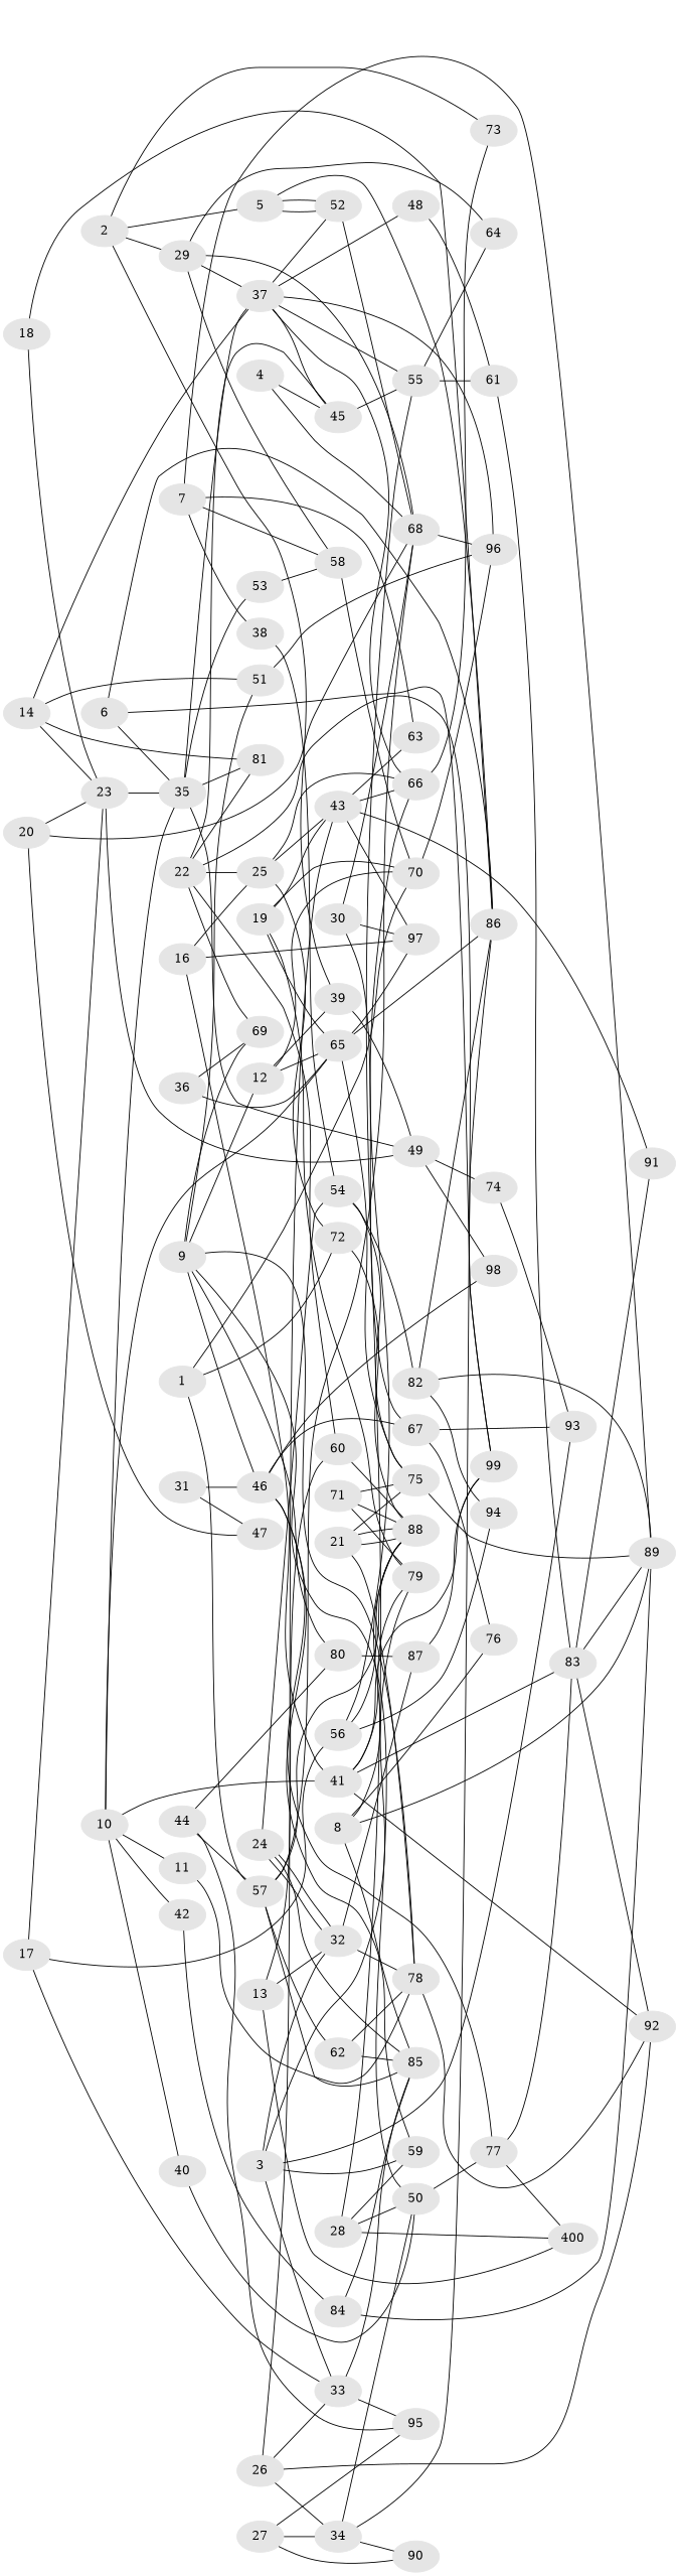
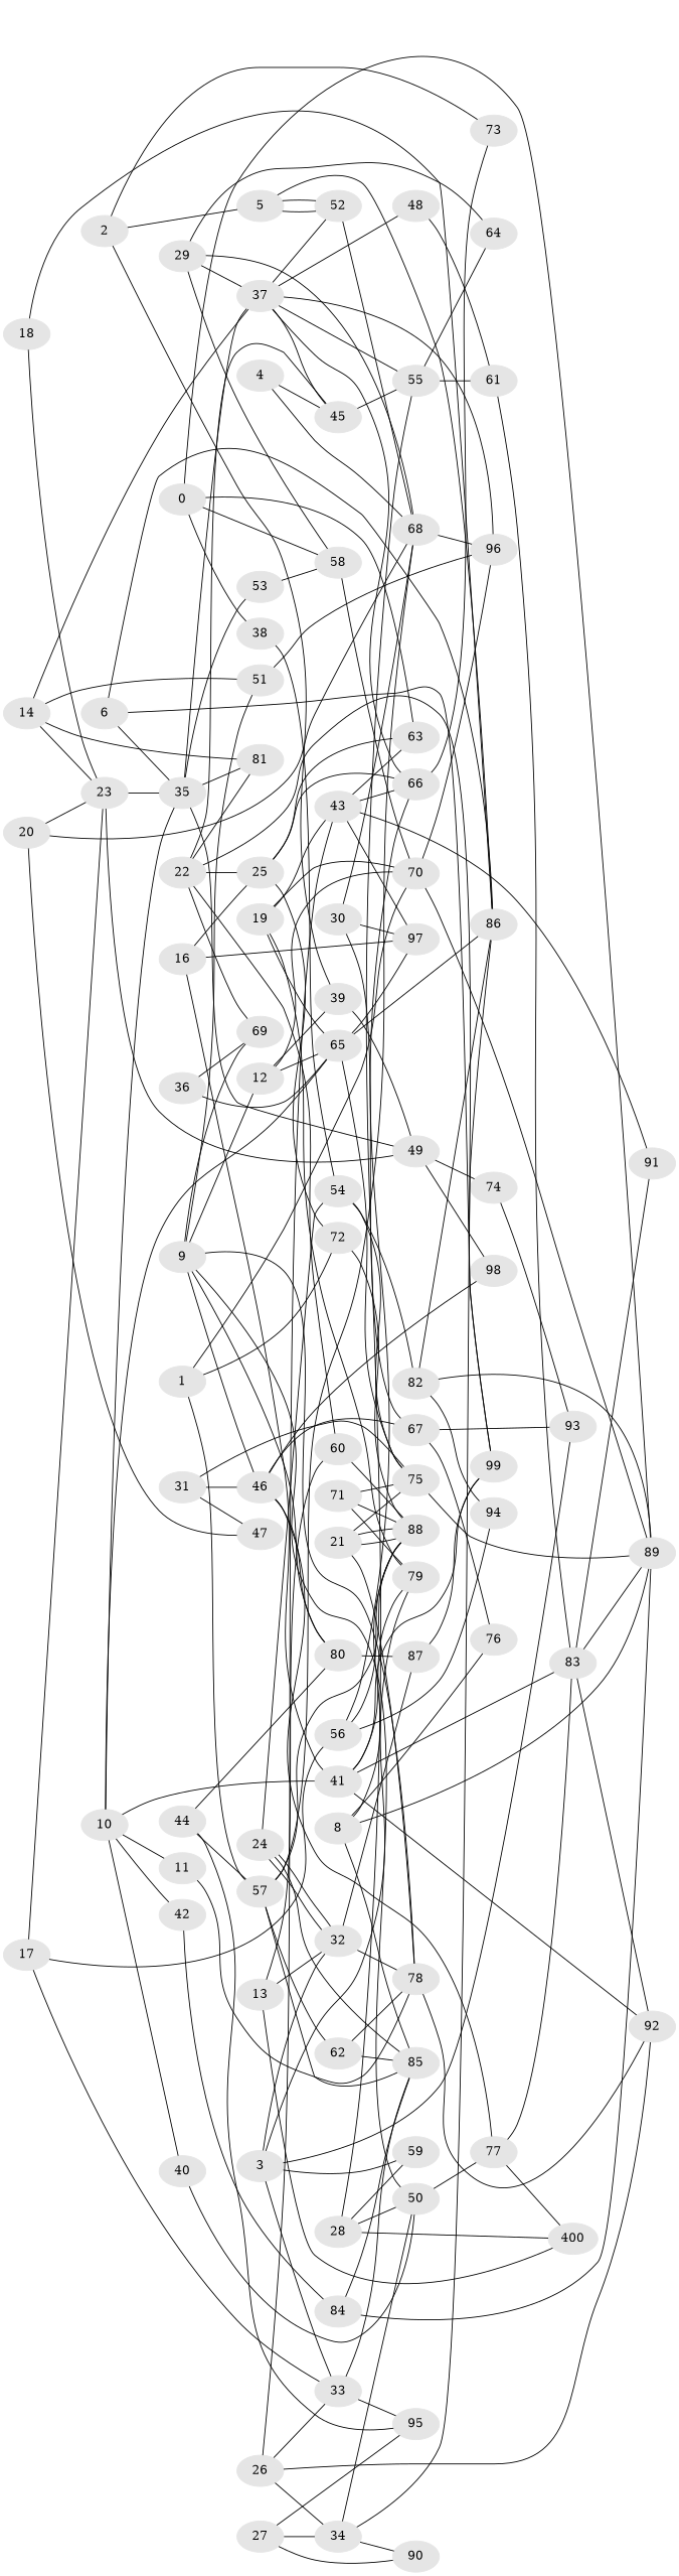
  graph {
    rankdir=LR
    node [color=gray90 style=filled]
    1
    57
    70
    72
    68
    85
    88
    62
    89
    96
    2
    5
    29
    39
    73
    52
    86
    58
    37
    64
    49
    3
    32
    33
    59
    79
    93
    78
    87
    95
    4
    45
    55
    6
    35
    99
    81
    53
-   7
+   7 [label=0]
    38
    63
    54
    8
    76
    9
    12
    46
    50
    51
    69
    80
    65
    67
    77
    98
    92
    10
    11
    40
    41
    42
    83
    84
    97
    75
    13
    60
    n68 [label=400]
    14
    23
    66
    48
    43
    91
    71
    16
    25
    17
    56
    94
    18
    19
    20
    47
    21
    22
    74
    24
    82
    26
    34
    90
    27
    28
    61
    30
    31
    36
    44
    1 -- 57
    1 -- 70
    1 -- 72
    57 -- 68
    57 -- 85
    57 -- 88
    57 -- 62
+   70 -- 89
    70 -- 96
    72 -- 88
    68 -- 96
    62 -- 85
    62 -- 78
    2 -- 5
-   2 -- 29
    2 -- 39
    2 -- 73
    5 -- 52
    5 -- 52
    5 -- 86
    29 -- 68
    29 -- 58
    29 -- 37
    29 -- 64
    39 -- 49
    52 -- 68
    58 -- 70
    37 -- 96
    37 -- 52
    37 -- 45
    37 -- 55
    37 -- 66
    37 -- 48
    49 -- 98
    49 -- 74
    3 -- 32
    3 -- 33
    3 -- 59
    3 -- 79
    3 -- 93
    32 -- 78
    32 -- 87
    33 -- 85
    33 -- 95
    78 -- 92
    87 -- 99
    4 -- 68
    4 -- 45
    45 -- 55
    55 -- 64
    55 -- 61
    6 -- 86
    6 -- 35
    6 -- 99
    35 -- 37
    35 -- 49
    35 -- 81
    35 -- 53
    53 -- 58
    7 -- 89
    7 -- 58
    7 -- 38
    7 -- 63
    38 -- 54
    54 -- 75
    54 -- 82
    8 -- 85
    8 -- 88
    8 -- 89
    8 -- 76
    9 -- 78
    9 -- 12
    9 -- 46
    9 -- 50
    9 -- 51
    9 -- 69
    9 -- 80
    12 -- 70
    12 -- 39
    12 -- 65
-   46 -- 59
+   46 -- 80
    46 -- 67
    46 -- 77
    46 -- 98
    50 -- 77
    51 -- 96
    80 -- 87
    65 -- 86
    65 -- 97
    65 -- 75
    67 -- 93
    67 -- 76
    77 -- 83
    77 -- n68
    10 -- 35
    10 -- 65
    10 -- 11
    10 -- 40
    10 -- 41
    10 -- 42
    11 -- 78
    40 -- 50
    41 -- 79
    41 -- 99
    41 -- 92
    41 -- 83
    42 -- 84
    83 -- 89
    83 -- 92
    83 -- 91
    84 -- 85
    84 -- 89
    75 -- 89
    13 -- 32
    13 -- 60
    13 -- n68
    60 -- 88
    14 -- 37
    14 -- 81
    14 -- 51
    14 -- 23
    23 -- 49
    23 -- 35
    66 -- 73
    48 -- 61
    43 -- 63
    43 -- 97
    43 -- 66
    43 -- 91
    71 -- 88
    71 -- 79
    71 -- 75
    16 -- 41
    16 -- 97
    16 -- 25
    25 -- 72
    25 -- 66
-   25 -- 43
+   25 -- 63
    17 -- 33
    17 -- 23
    17 -- 56
    56 -- 88
    56 -- 66
    56 -- 94
    18 -- 86
    18 -- 23
    19 -- 70
    19 -- 79
    19 -- 65
    19 -- 43
    20 -- 68
    20 -- 23
    20 -- 47
    21 -- 88
    21 -- 88
    21 -- 78
    21 -- 75
    22 -- 45
    22 -- 99
    22 -- 81
    22 -- 69
    22 -- 60
    22 -- 25
    74 -- 93
    24 -- 85
    24 -- 32
    24 -- 32
    24 -- 54
    82 -- 89
    82 -- 86
    82 -- 94
    26 -- 33
    26 -- 92
    26 -- 43
    26 -- 34
    34 -- 86
    34 -- 50
    34 -- 90
    27 -- 95
    27 -- 34
    27 -- 90
    28 -- 59
    28 -- 55
    28 -- 50
    28 -- n68
    61 -- 83
    30 -- 68
    30 -- 67
    30 -- 97
    31 -- 46
+   31 -- 75
    31 -- 47
    36 -- 69
    36 -- 65
    44 -- 57
    44 -- 95
    44 -- 80
  }
